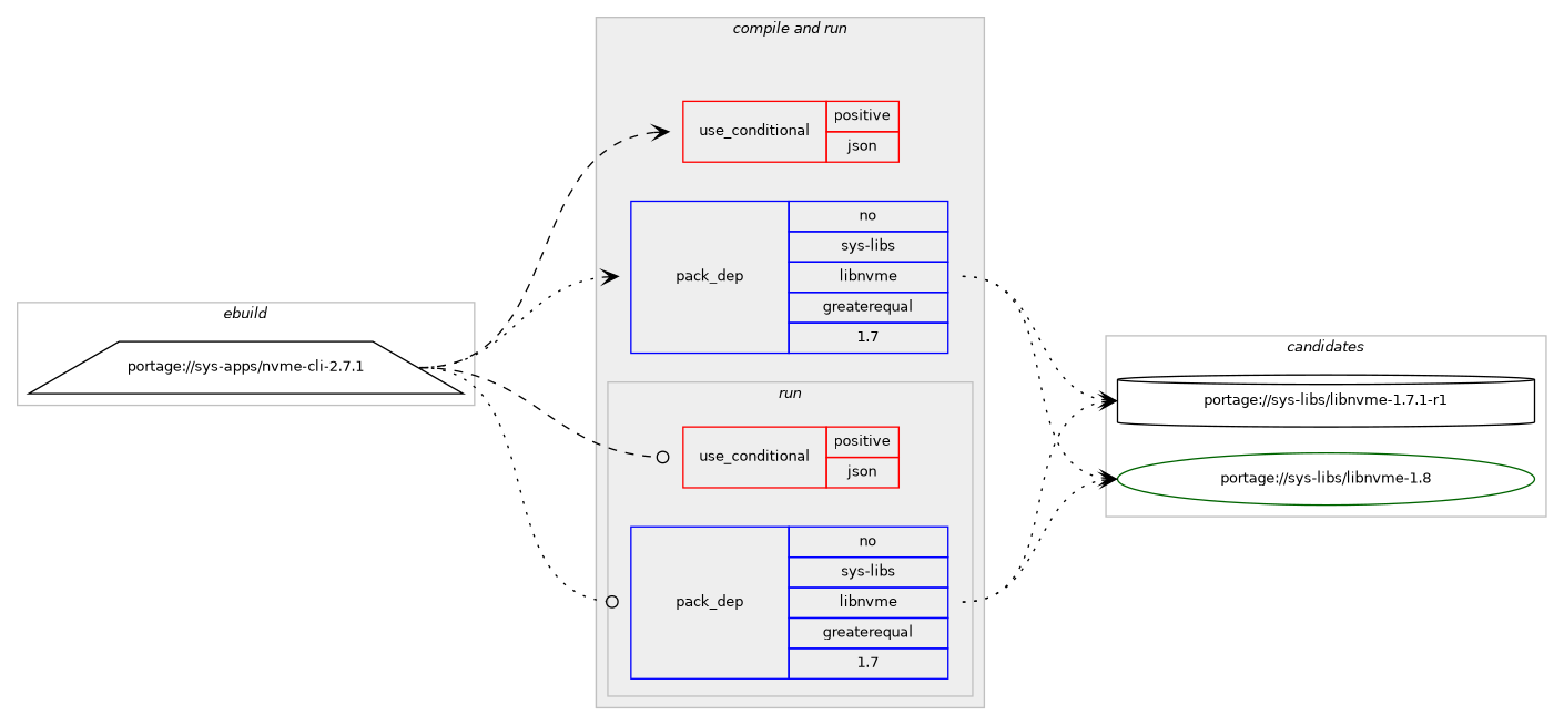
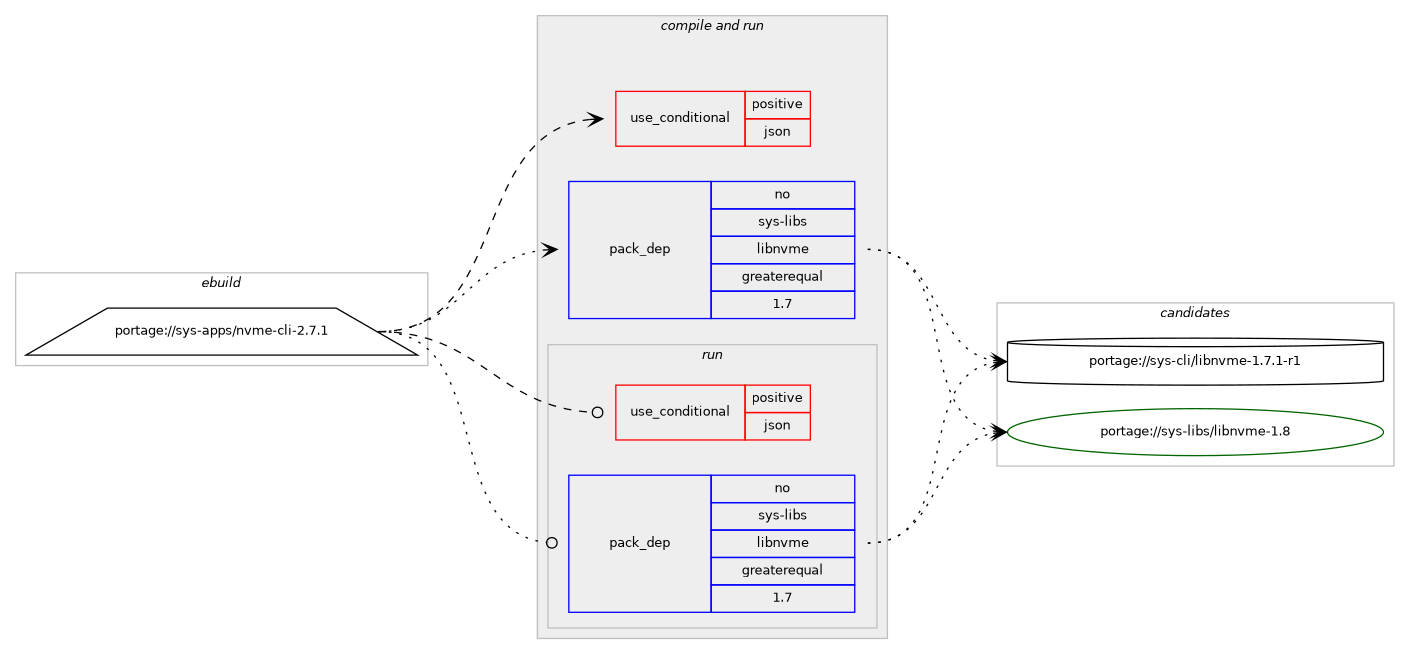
  digraph {
    compound=true
    concentrate=true
    fontname=Helvetica
    fontsize=10
    newrank=true
    rankdir=LR
    ranksep=1.5
    node [color=black fontname=Helvetica fontsize=10 shape=none]
    edge [arrowhead=vee headport=w style=dotted tailport=e weight=20]
    n1 [label="portage://sys-apps/nvme-cli-2.7.1" width=4 shape=trapezium]
    n2 [color=red label=<<TABLE BORDER="0" CELLBORDER="1" CELLSPACING="0" CELLPADDING="4"><TR><TD ROWSPAN="3" CELLPADDING="10">use_conditional</TD></TR><TR><TD>positive</TD></TR><TR><TD>json</TD></TR></TABLE>>]
    n3 [color=blue label=<<TABLE BORDER="0" CELLBORDER="1" CELLSPACING="0" CELLPADDING="4" WIDTH="220"><TR><TD ROWSPAN="6" CELLPADDING="30">pack_dep</TD></TR><TR><TD WIDTH="110">no</TD></TR><TR><TD>sys-libs</TD></TR><TR><TD>libnvme</TD></TR><TR><TD>greaterequal</TD></TR><TR><TD>1.7</TD></TR></TABLE>>]
    n4 [color=red label=<<TABLE BORDER="0" CELLBORDER="1" CELLSPACING="0" CELLPADDING="4"><TR><TD ROWSPAN="3" CELLPADDING="10">use_conditional</TD></TR><TR><TD>positive</TD></TR><TR><TD>json</TD></TR></TABLE>>]
    n5 [color=blue label=<<TABLE BORDER="0" CELLBORDER="1" CELLSPACING="0" CELLPADDING="4" WIDTH="220"><TR><TD ROWSPAN="6" CELLPADDING="30">pack_dep</TD></TR><TR><TD WIDTH="110">no</TD></TR><TR><TD>sys-libs</TD></TR><TR><TD>libnvme</TD></TR><TR><TD>greaterequal</TD></TR><TR><TD>1.7</TD></TR></TABLE>>]
-   n6 [label="portage://sys-libs/libnvme-1.7.1-r1" width=4 shape=cylinder]
+   n6 [label="portage://sys-cli/libnvme-1.7.1-r1" width=4 shape=cylinder]
    n7 [color=darkgreen label="portage://sys-libs/libnvme-1.8" width=4 shape=ellipse]
    subgraph cluster_1 {
      color=gray
      label=<<i>ebuild</i>>
      rank=same
      n1
    }
    subgraph cluster_2 {
      color=gray
      label=<<i>dependencies</i>>
      subgraph cluster_3 {
        color=gray
        fillcolor="#eeeeee"
        label=<<i>compile</i>>
        style=filled
        subgraph sub_4 {
          color=gray
          fillcolor="#eeeeee"
          label=<<i>compile</i>>
          style=filled
          n2
        }
        subgraph sub_5 {
          color=gray
          fillcolor="#eeeeee"
          label=<<i>compile</i>>
          style=filled
          n3
        }
      }
      subgraph cluster_6 {
        color=gray
        fillcolor="#eeeeee"
        label=<<i>compile and run</i>>
        style=filled
      }
      subgraph cluster_7 {
        color=gray
        fillcolor="#eeeeee"
        label=<<i>run</i>>
        style=filled
        subgraph sub_8 {
          color=gray
          fillcolor="#eeeeee"
          label=<<i>run</i>>
          style=filled
          n4
        }
        subgraph sub_9 {
          color=gray
          fillcolor="#eeeeee"
          label=<<i>run</i>>
          style=filled
          n5
        }
      }
    }
    subgraph cluster_10 {
      color=gray
      label=<<i>candidates</i>>
      rank=same
      subgraph sub_11 {
        color=black
        label=<<i>candidates</i>>
        nodesep=1
        rank=same
        n6
        n7
      }
      subgraph sub_12 {
        color=black
        label=<<i>candidates</i>>
        nodesep=1
        rank=same
        n6
        n7
      }
    }
    n1 -> n2 [style=dashed]
    n1 -> n3
    n1 -> n4 [arrowhead=odot style=dashed]
    n1 -> n5 [arrowhead=odot]
    n3 -> n6 [weight=100]
    n3 -> n7 [weight=100]
    n5 -> n6 [weight=100]
    n5 -> n7 [weight=100]
  }
